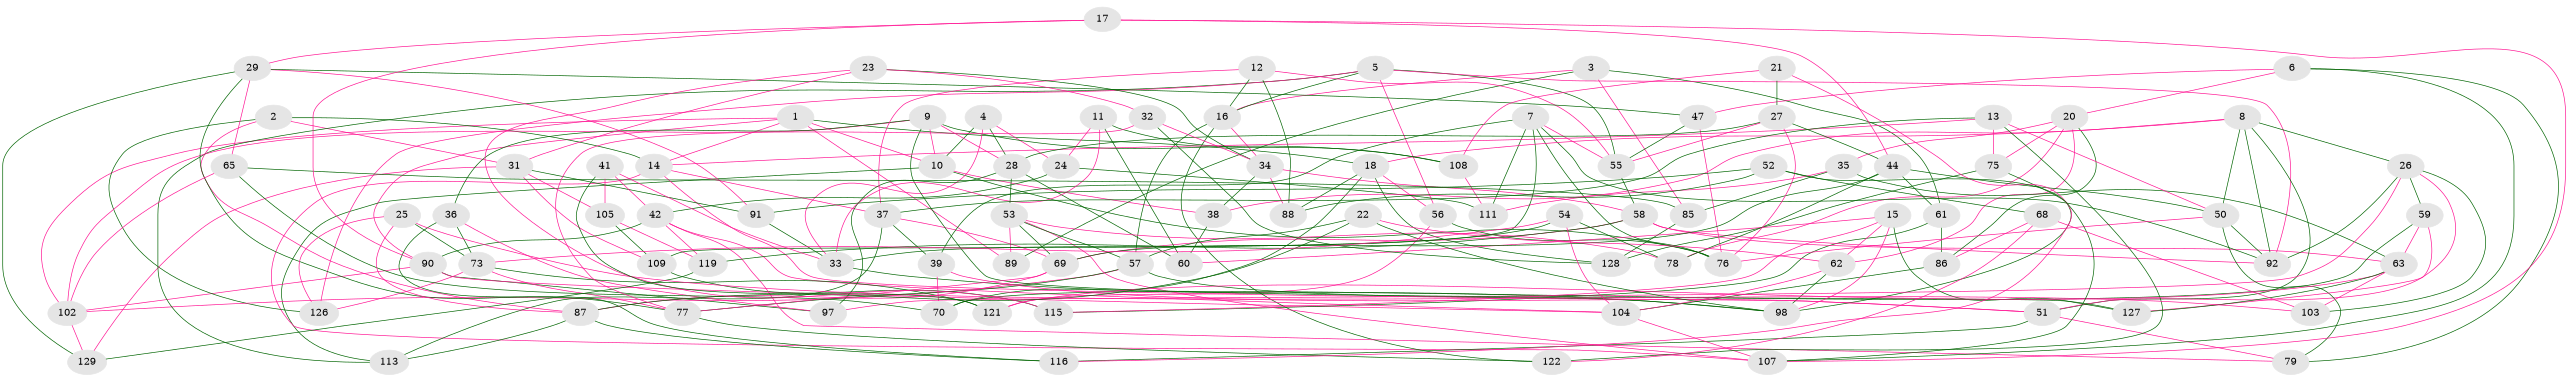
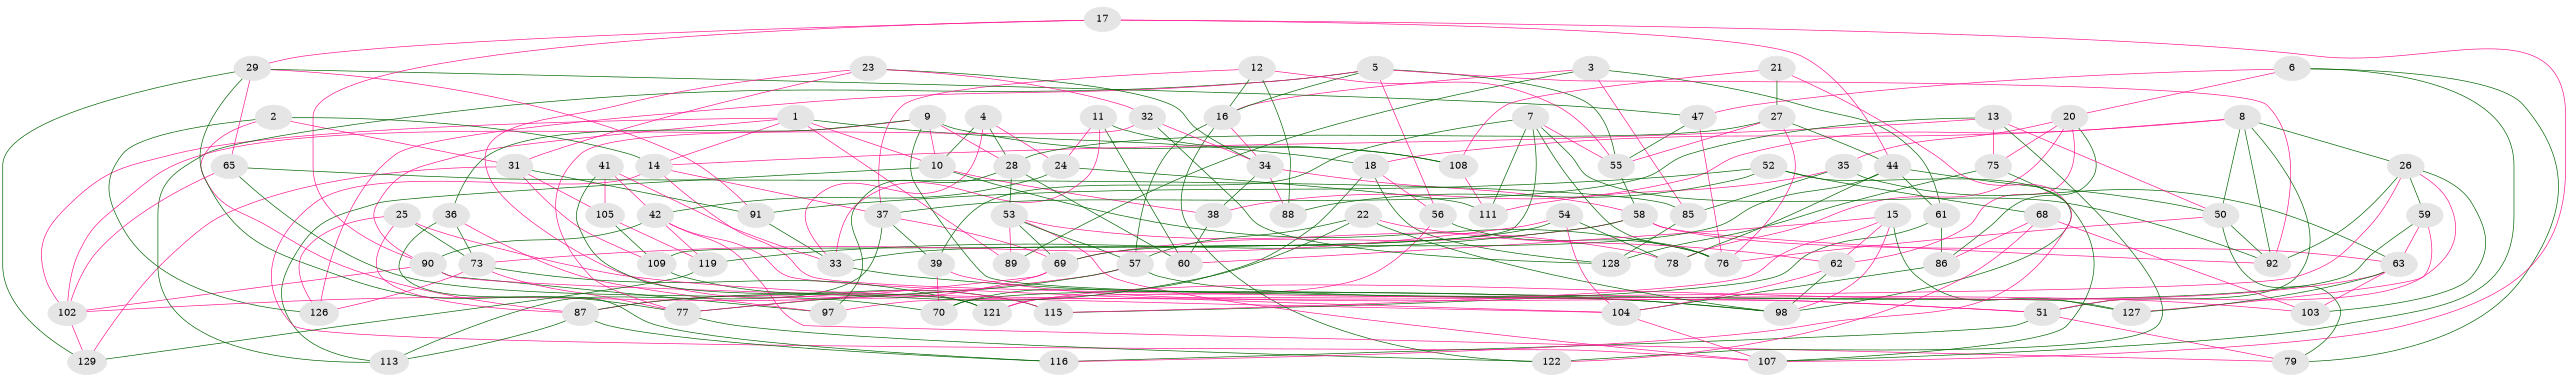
  graph {
    node [color=gray90 style=filled]
    edge [color=deeppink]
    1 [super="+48"]
    10 [super="+74"]
    14 [super="+64"]
    18 [super="+134"]
    89
    90 [super="+95"]
    102 [super="+117"]
    113
    76 [super="+132"]
    38
    107 [super="+123"]
    51 [super="+83"]
    37 [super="+133"]
    56
    88
    70
    128
    97
    104 [super="+114"]
    129
    2
    31 [super="+46"]
    87 [super="+106"]
    126
    109
    91
    105
    116
    16 [super="+80"]
    122
    34 [super="+49"]
    57 [super="+82"]
    3
    61
    85
    115
    86
    4
    24
    28 [super="+67"]
    n41 [label=33 super="+112"]
    111
    42 [super="+131"]
    60
    53 [super="+84"]
    98 [super="+120"]
    5 [super="+30"]
    55 [super="+118"]
    92 [super="+100"]
    58 [super="+125"]
    121
    20 [super="+40"]
    75
    62 [super="+101"]
    35
    78
    6
    47
    79
    7 [super="+96"]
    39
    8 [super="+33"]
    26 [super="+43"]
    50 [super="+66"]
    103
    59
    9 [super="+19"]
    36
    108
    127
    73 [super="+110"]
    11
    12
    69 [super="+71"]
    13 [super="+81"]
    15 [super="+45"]
    77 [super="+130"]
    29 [super="+94"]
    65
    17
    44 [super="+99"]
    63 [super="+124"]
    27 [super="+72"]
    21
    22
    23
    32
    119
    25
    41
    52
    68
    54
    1 -- 10
    1 -- 14
    1 -- 18 [color=darkgreen]
    1 -- 89
    1 -- 90
    1 -- 102
    10 -- 113 [color=darkgreen]
    10 -- 76 [color=darkgreen]
    10 -- 38
    14 -- 107
    14 -- 51
    14 -- 37
    18 -- 56
-   18 -- 88 [color=darkgreen]
    18 -- 70 [color=darkgreen]
    18 -- 128 [color=darkgreen]
    90 -- 102
    90 -- 97 [color=darkgreen]
    90 -- 104
    102 -- 129
    38 -- 60 [color=darkgreen]
    51 -- 116 [color=darkgreen]
    51 -- 79
    37 -- 113 [color=darkgreen]
    37 -- 39 [color=darkgreen]
    37 -- 69
    56 -- 76 [color=darkgreen]
    56 -- 121
    104 -- 107
    2 -- 14 [color=darkgreen]
    2 -- 31
    2 -- 87
    2 -- 126 [color=darkgreen]
    31 -- 129
    31 -- 109
    31 -- 91 [color=darkgreen]
    31 -- 105
    87 -- 113 [color=darkgreen]
    87 -- 116 [color=darkgreen]
    109 -- 115 [color=darkgreen]
    91 -- n41 [color=darkgreen]
    105 -- 109 [color=darkgreen]
    105 -- 119
    16 -- 122 [color=darkgreen]
    16 -- 34
    16 -- 57 [color=darkgreen]
    34 -- 38 [color=darkgreen]
    34 -- 88
    34 -- 58
    57 -- 102
    57 -- 98 [color=darkgreen]
    57 -- 77 [color=darkgreen]
    3 -- 89 [color=darkgreen]
    3 -- 16
    3 -- 61 [color=darkgreen]
    3 -- 85
    61 -- 115 [color=darkgreen]
    61 -- 86 [color=darkgreen]
    85 -- 128 [color=darkgreen]
    86 -- 104 [color=darkgreen]
    4 -- 10 [color=darkgreen]
    4 -- 24
    4 -- 28 [color=darkgreen]
    4 -- n41
    24 -- 111 [color=darkgreen]
    24 -- 42 [color=darkgreen]
    28 -- 97 [color=darkgreen]
    28 -- 60 [color=darkgreen]
    28 -- 53 [color=darkgreen]
    n41 -- 98 [color=darkgreen]
    42 -- 90 [color=darkgreen]
    42 -- 104
    42 -- 79
    42 -- 119
    53 -- 89
    53 -- 107
    53 -- 57 [color=darkgreen]
    53 -- 78
    53 -- 69 [color=darkgreen]
    5 -- 113 [color=darkgreen]
    5 -- 56
    5 -- 126
    5 -- 16 [color=darkgreen]
    5 -- 55 [color=darkgreen]
    5 -- 92
    55 -- 58 [color=darkgreen]
    58 -- 92
    58 -- 69
    58 -- 63
    58 -- 119 [color=darkgreen]
    20 -- 86 [color=darkgreen]
    20 -- 75
    20 -- 62
    20 -- 35
    20 -- 78
    75 -- 128 [color=darkgreen]
    75 -- 98 [color=darkgreen]
    62 -- 104
    62 -- 98 [color=darkgreen]
    35 -- 85 [color=darkgreen]
    35 -- 111
    35 -- 63 [color=darkgreen]
    6 -- 107 [color=darkgreen]
    6 -- 20
    6 -- 47
    6 -- 79 [color=darkgreen]
    47 -- 76
    47 -- 55 [color=darkgreen]
    7 -- 76 [color=darkgreen]
    7 -- 109 [color=darkgreen]
    7 -- 111 [color=darkgreen]
    7 -- 55
    7 -- 92 [color=darkgreen]
    7 -- 39 [color=darkgreen]
    39 -- 51
    39 -- 70
    8 -- 18
    8 -- 38
    8 -- 51 [color=darkgreen]
    8 -- 92 [color=darkgreen]
    8 -- 26 [color=darkgreen]
    8 -- 50 [color=darkgreen]
    26 -- 51
    26 -- 97
    26 -- 92 [color=darkgreen]
    26 -- 103 [color=darkgreen]
    26 -- 59 [color=darkgreen]
    50 -- 76
    50 -- 92 [color=darkgreen]
    50 -- 79 [color=darkgreen]
    59 -- 70 [color=darkgreen]
    59 -- 127
    59 -- 63
    9 -- 10
    9 -- 102
    9 -- 28
    9 -- 36 [color=darkgreen]
    9 -- 108 [color=darkgreen]
    9 -- 127 [color=darkgreen]
    36 -- 97
    36 -- 116 [color=darkgreen]
    36 -- 73 [color=darkgreen]
    108 -- 111
    73 -- 126
    73 -- 121 [color=darkgreen]
    73 -- 77
    11 -- 24
    11 -- n41
    11 -- 60 [color=darkgreen]
    11 -- 108 [color=darkgreen]
    12 -- 37
    12 -- 88 [color=darkgreen]
    12 -- 16 [color=darkgreen]
    12 -- 55
    69 -- 87
    69 -- 77
    13 -- 14
    13 -- 37 [color=darkgreen]
    13 -- 122 [color=darkgreen]
    13 -- 75
    13 -- 50
    15 -- 115
    15 -- 60
    15 -- 98
    15 -- 62 [weight=2]
    15 -- 127 [color=darkgreen]
    77 -- 122 [color=darkgreen]
    29 -- 129 [color=darkgreen]
    29 -- 91
    29 -- 47 [color=darkgreen]
    29 -- 77 [color=darkgreen]
    29 -- 65
    65 -- 102
    65 -- 70 [color=darkgreen]
    65 -- 85 [color=darkgreen]
    17 -- 90
    17 -- 107
    17 -- 29
    17 -- 44
    44 -- 61 [color=darkgreen]
    44 -- 78 [color=darkgreen]
    44 -- 50 [color=darkgreen]
    44 -- 69 [color=darkgreen]
    63 -- 121
    63 -- 103
    63 -- 127 [color=darkgreen]
    27 -- 76
    27 -- 28 [color=darkgreen]
    27 -- 55
    27 -- 44 [color=darkgreen]
    21 -- 116
    21 -- 108
    21 -- 27 [color=darkgreen weight=2]
    22 -- 87 [color=darkgreen]
    22 -- 57 [color=darkgreen]
    22 -- 98 [color=darkgreen]
    22 -- 62
    23 -- 31
    23 -- 34 [color=darkgreen]
    23 -- 115
    23 -- 32
    32 -- 128 [color=darkgreen]
    32 -- 34
    32 -- 77
    119 -- 129 [color=darkgreen]
    25 -- 87
    25 -- 126
    25 -- 103
    25 -- 73 [color=darkgreen]
    41 -- 105
    41 -- n41
    41 -- 42
    41 -- 121 [color=darkgreen]
    52 -- 107 [color=darkgreen]
    52 -- 88 [color=darkgreen]
    52 -- 91 [color=darkgreen]
    52 -- 68 [color=darkgreen]
    68 -- 122
    68 -- 86
    68 -- 103
    54 -- 104
    54 -- n41 [color=darkgreen]
    54 -- 78 [color=darkgreen]
    54 -- 73
  }
